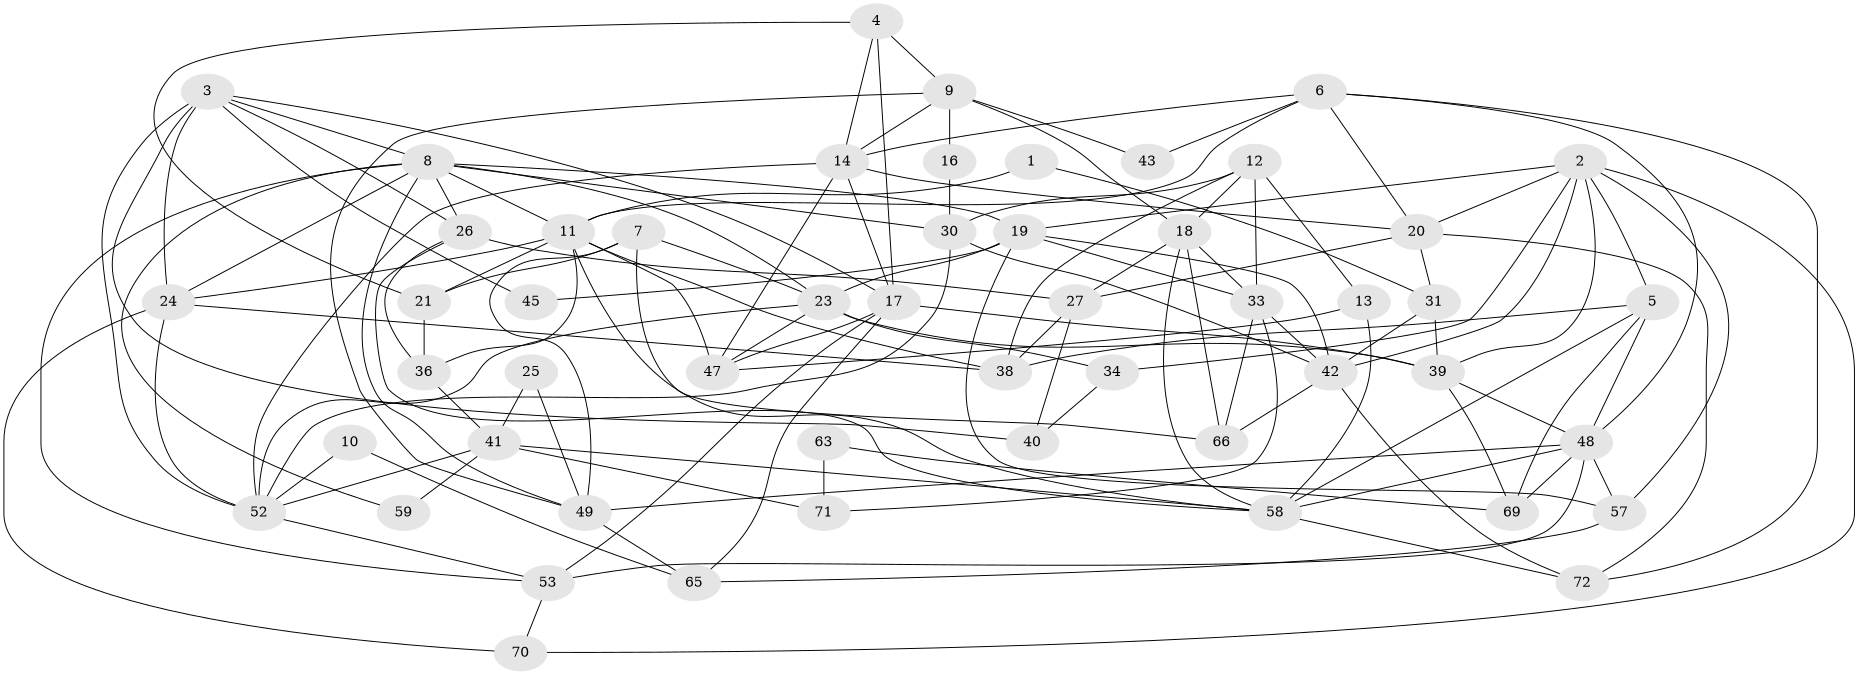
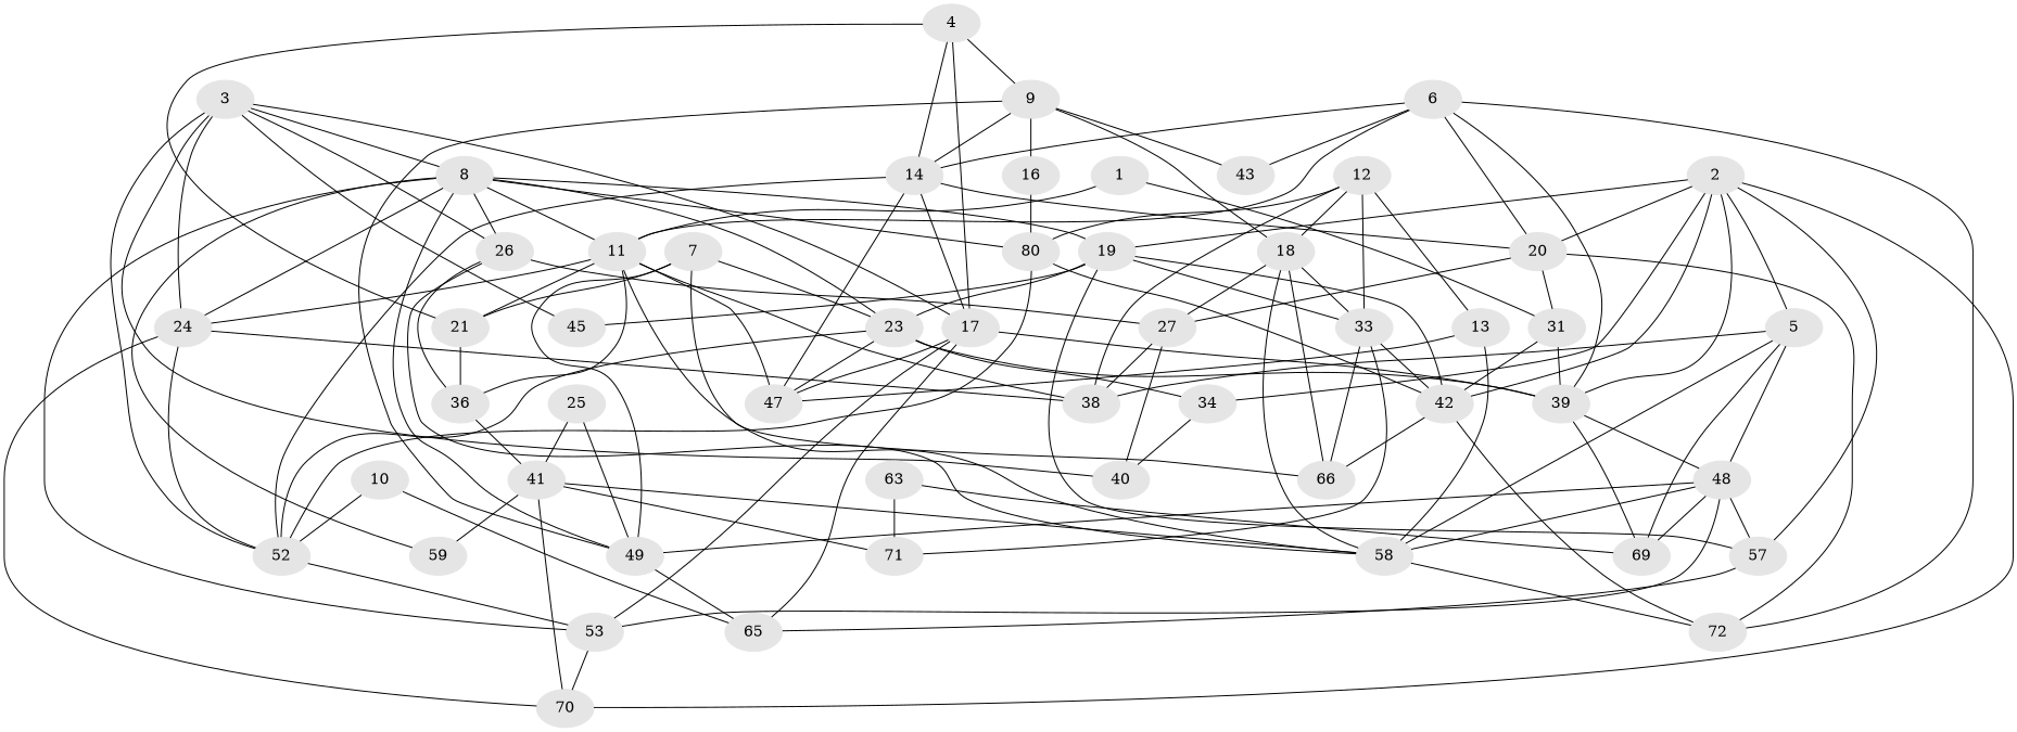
  graph {
    node [color=gray90 style=filled]
    11 [super="+29"]
    24 [super="+64"]
    21
    38
    58 [super="+79"]
    36
    47 [super="+77"]
    1
    31
    39 [super="+44"]
    42 [super="+73"]
    2 [super="+50"]
    5 [super="+74"]
    19 [super="+28"]
    20 [super="+46"]
    34
    57
    70 [super="+80"]
    48 [super="+76"]
    69
    45
    23 [super="+81"]
    33
    72
    27 [super="+84"]
    40 [super="+60"]
    66
    65 [super="+67"]
    3 [super="+35"]
    8 [super="+51"]
    17 [super="+22"]
    26 [super="+78"]
    52 [super="+83"]
    49 [super="+55"]
-   30 [super="+62"]
+   30 [super="+62" label=80]
    53
    59
    4 [super="+68"]
    9 [super="+37"]
    14 [super="+82"]
    43
    16
    18 [super="+56"]
    6 [super="+61"]
    7 [super="+15"]
    10
    41 [super="+75"]
    12 [super="+54"]
    13
    71
    25
    63
    11 -- 24 [weight=2]
    11 -- 21
    11 -- 38
    11 -- 58
    11 -- 36
    11 -- 47
    24 -- 38
    24 -- 70
    24 -- 52
    21 -- 36
    58 -- 72
    36 -- 41
    1 -- 11
    1 -- 31
    31 -- 39
    31 -- 42
    39 -- 48
    39 -- 69
    42 -- 72
    42 -- 66
    2 -- 39
    2 -- 42
    2 -- 5
    2 -- 19
    2 -- 20
    2 -- 34
    2 -- 57
    2 -- 70
    5 -- 38
    5 -- 58
    5 -- 48
    5 -- 69
    19 -- 42 [weight=2]
    19 -- 57
    19 -- 45
    19 -- 23
    19 -- 33
    20 -- 31
    20 -- 72
    20 -- 27
    34 -- 40
    57 -- 65
    48 -- 58
    48 -- 57
    48 -- 69
    48 -- 49
    48 -- 53
    23 -- 47
    23 -- 39
    23 -- 34
    23 -- 52
    33 -- 42
    33 -- 66
    33 -- 71
    27 -- 38
    27 -- 40
    3 -- 24
    3 -- 45
    3 -- 40 [weight=2]
    3 -- 8
    3 -- 17
    3 -- 26
    3 -- 52
    8 -- 11
    8 -- 24
    8 -- 19
    8 -- 23
    8 -- 26
    8 -- 49
    8 -- 30
    8 -- 53
    8 -- 59
    17 -- 47
    17 -- 39
    17 -- 65
    17 -- 53
    26 -- 58
    26 -- 36
    26 -- 27
    52 -- 53
    49 -- 65
    30 -- 42
    30 -- 52
    53 -- 70
    4 -- 21
    4 -- 17
    4 -- 9
    4 -- 14
    9 -- 49
    9 -- 14
    9 -- 43
    9 -- 16
    9 -- 18
    14 -- 47
    14 -- 20
    14 -- 17
    14 -- 52
    16 -- 30
    18 -- 58
    18 -- 33
    18 -- 27
    18 -- 66
    6 -- 11
-   6 -- 48
+   6 -- 39
    6 -- 20
    6 -- 72
    6 -- 14
    6 -- 43 [weight=2]
    7 -- 21
    7 -- 23
    7 -- 66
    7 -- 49
    10 -- 65
    10 -- 52
    41 -- 58
-   41 -- 52
+   41 -- 70
    41 -- 59
    41 -- 71
    12 -- 38
    12 -- 33
    12 -- 30
    12 -- 18
    12 -- 13
    13 -- 58
    13 -- 47
    25 -- 49
    25 -- 41
    63 -- 69
    63 -- 71
  }
